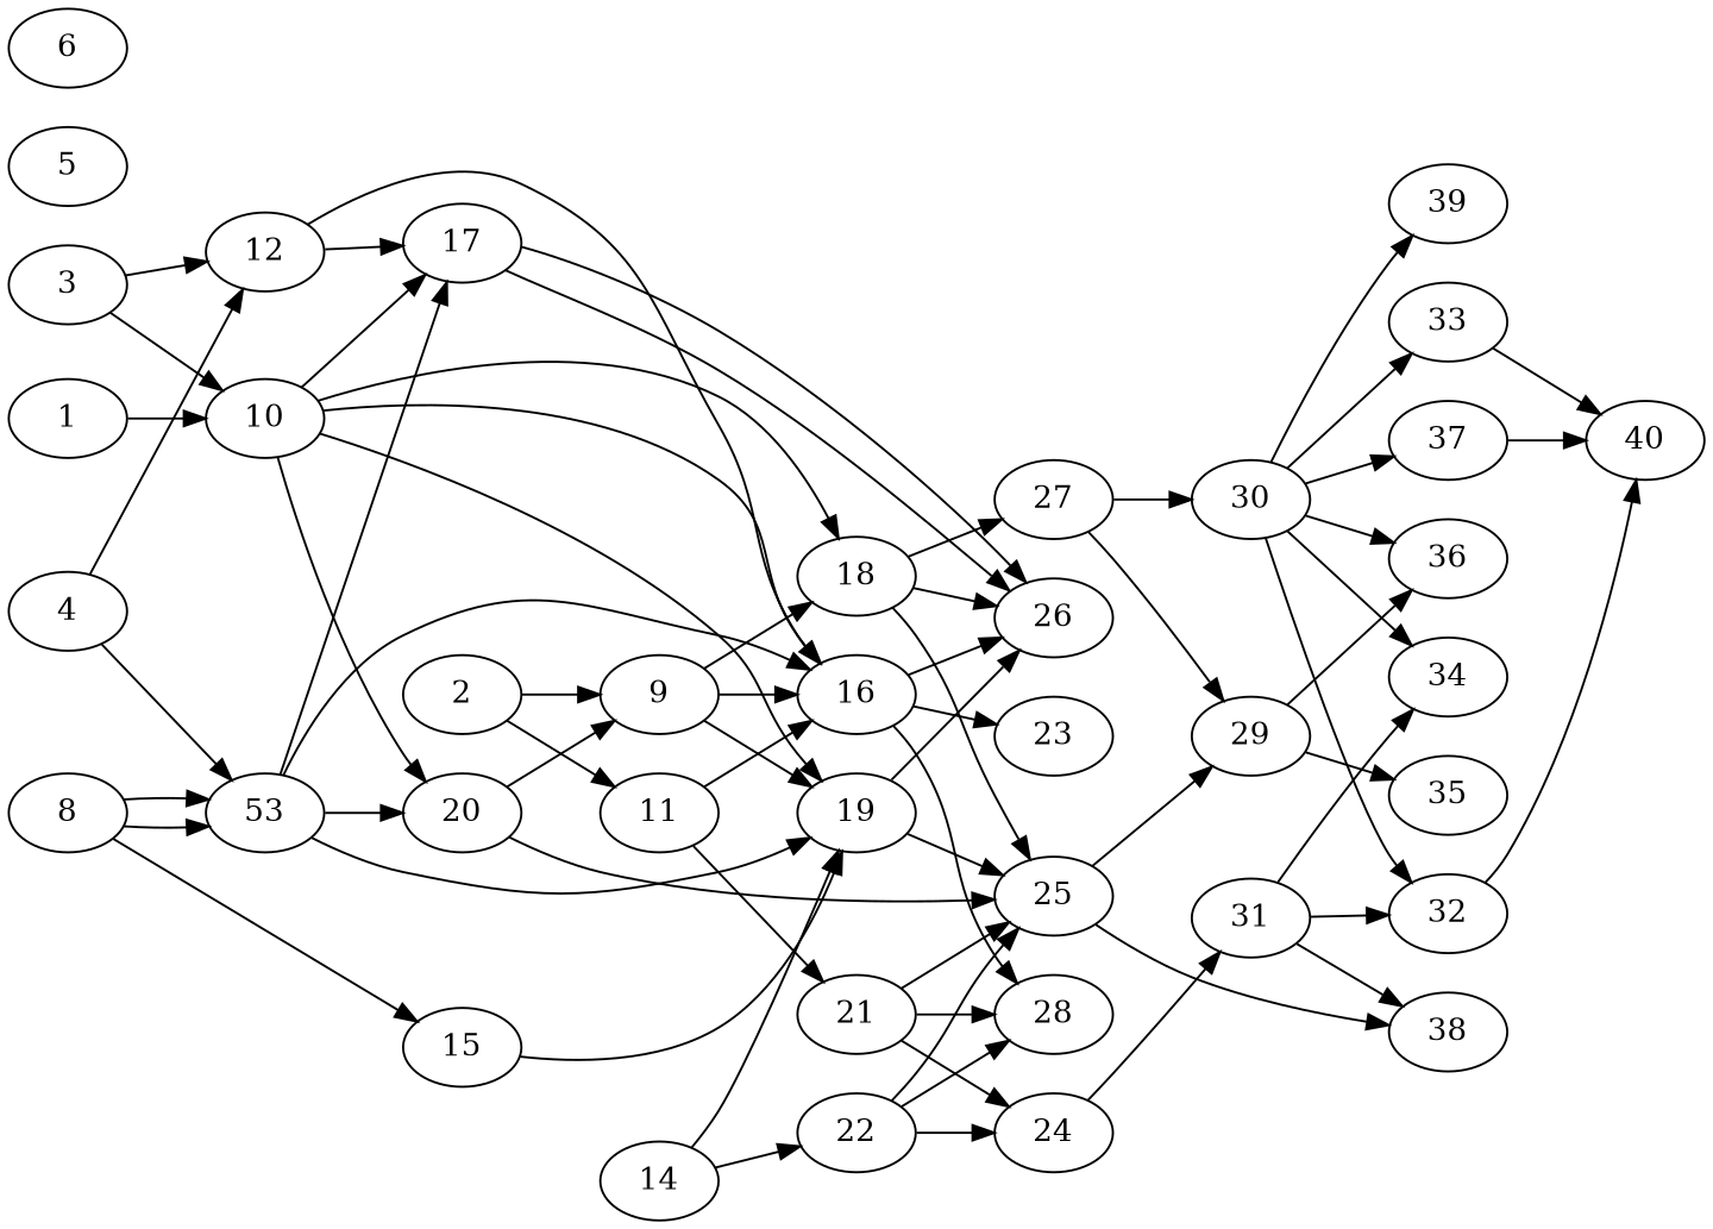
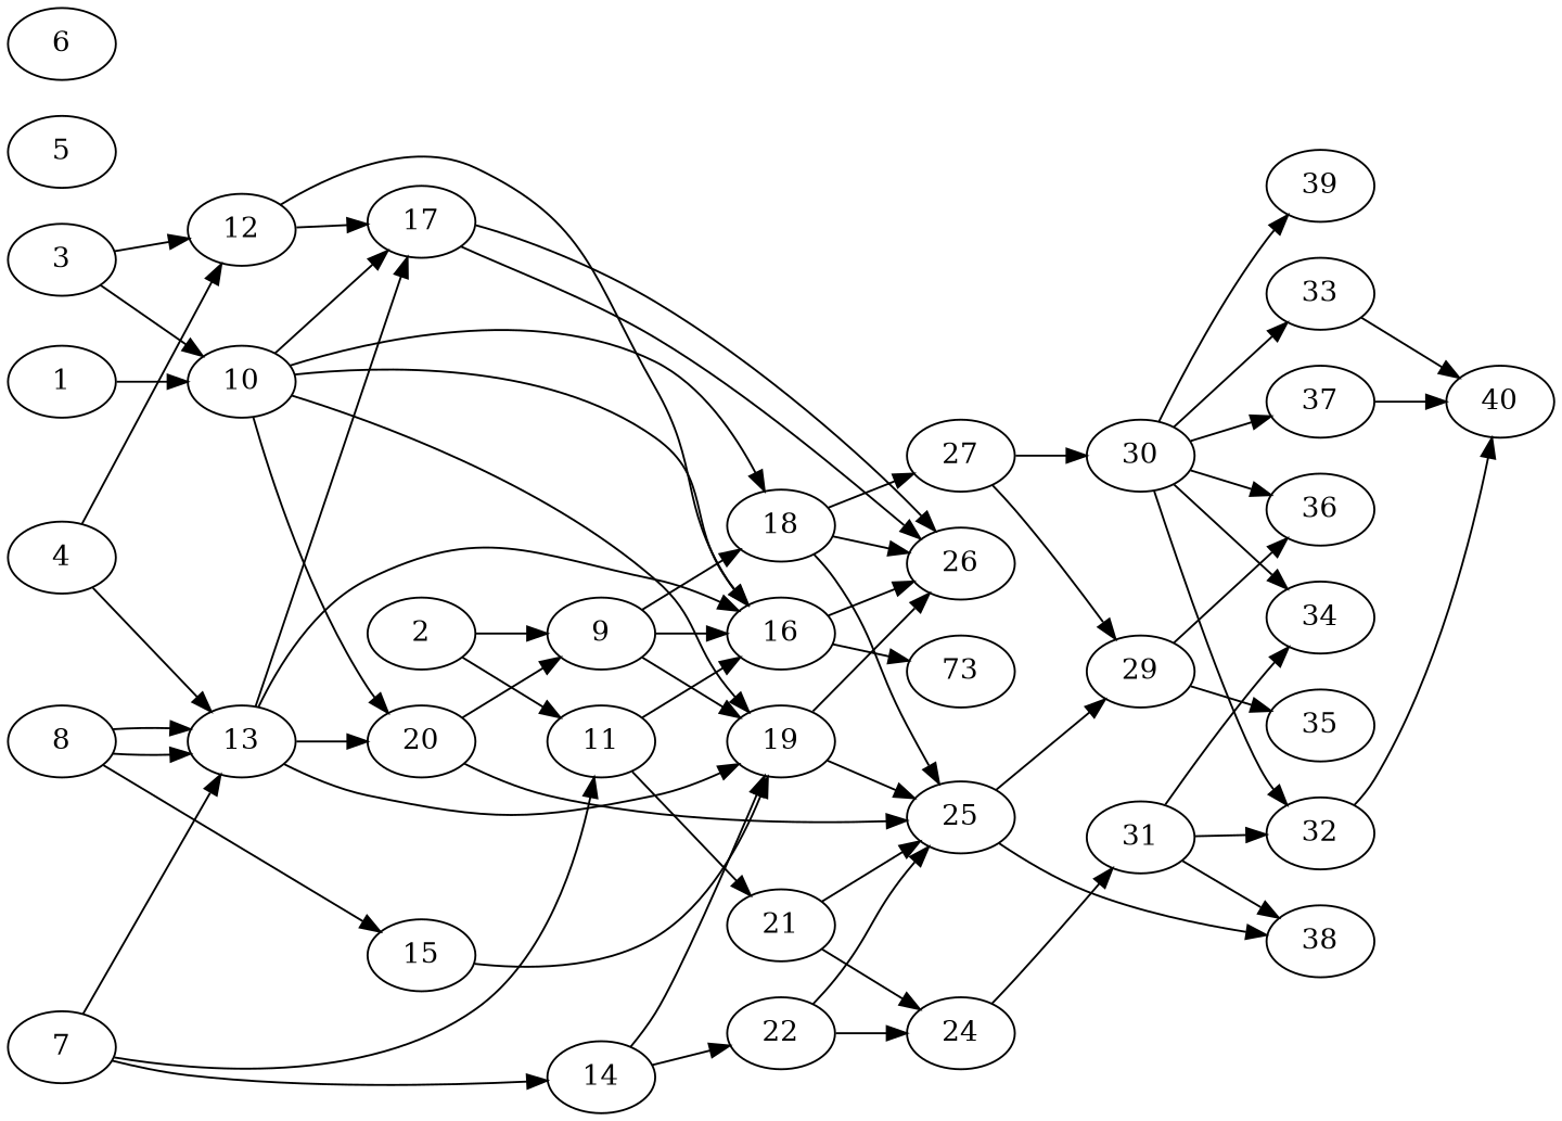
  digraph {
    rankdir=LR
    node [alpha=0.03]
    1 [expect_size=30386176]
    10 [alpha=0.02 expect_size=6985728]
    16 [alpha=0.13 expect_size=30388224]
    18 [alpha=0.01 expect_size=33312768]
    19 [expect_size=7151616]
    20 [alpha=0.06 expect_size=12997632]
    17 [alpha=0.15 expect_size=17629184]
-   23 [alpha=0.16 expect_size=46523392]
+   23 [alpha=0.16 expect_size=46523392 label=73]
    26 [alpha=0.19 expect_size=13027328]
-   28 [alpha=0.17 expect_size=32818176]
    25 [alpha=0.17 expect_size=9821184]
    27 [alpha=0.13 expect_size=43609088]
    9 [alpha=0.02 expect_size=26576896]
    2 [alpha=0.08 expect_size=23017472]
    11 [expect_size=5657600]
    21 [alpha=0.19 expect_size=16891904]
    24 [alpha=0.08 expect_size=36532224]
    3 [alpha=0.18 expect_size=38648832]
    12 [alpha=0.09 expect_size=13688832]
    4 [alpha=0.13 expect_size=45672448]
-   13 [alpha=0.16 expect_size=32247808 label=53]
+   13 [alpha=0.16 expect_size=32247808]
    5 [alpha=0.09 expect_size=43961344]
    6 [alpha=0.15 expect_size=37719040]
+   7 [alpha=0.07 expect_size=31244288]
    14 [alpha=0.09 expect_size=27099136]
    22 [alpha=0.00 expect_size=24589312]
    8 [alpha=0.09 expect_size=30543872]
    15 [alpha=0.01 expect_size=10205184]
    29 [alpha=0.11 expect_size=36274176]
    38 [alpha=0.02 expect_size=36850688]
    30 [alpha=0.05 expect_size=42804224]
    31 [alpha=0.19 expect_size=8974336]
    35 [alpha=0.05 expect_size=15992832]
    36 [alpha=0.16 expect_size=8244224]
    32 [alpha=0.17 expect_size=7115776]
    34 [alpha=0.05 expect_size=44485632]
    33 [alpha=0.06 expect_size=7817216]
    37 [alpha=0.13 expect_size=6529024]
    39 [alpha=0.11 expect_size=30138368]
    40 [expect_size=7726080]
    1 -> 10
    10 -> 16
    10 -> 18
    10 -> 19
    10 -> 20
    10 -> 17
    16 -> 23
    16 -> 26
-   16 -> 28
    18 -> 26
    18 -> 25
    18 -> 27
    19 -> 26
    19 -> 25
    20 -> 25
    20 -> 9
    17 -> 26
    17 -> 26
    25 -> 29
    25 -> 38
    27 -> 29
    27 -> 30
    9 -> 16
    9 -> 18
    9 -> 19
    2 -> 9
    2 -> 11
    11 -> 16
    11 -> 21
-   21 -> 28
    21 -> 25
    21 -> 24
    24 -> 31
    3 -> 10
    3 -> 12
    12 -> 16
    12 -> 17
    4 -> 12
    4 -> 13
    13 -> 16
    13 -> 19
    13 -> 20
    13 -> 17
+   7 -> 11
+   7 -> 13
+   7 -> 14
    14 -> 19
    14 -> 22
-   22 -> 28
    22 -> 25
    22 -> 24
    8 -> 13
    8 -> 13
    8 -> 15
    15 -> 19
    29 -> 35
    29 -> 36
    30 -> 36
    30 -> 32
    30 -> 34
    30 -> 33
    30 -> 37
    30 -> 39
    31 -> 38
    31 -> 32
    31 -> 34
    32 -> 40
    33 -> 40
    37 -> 40
  }
